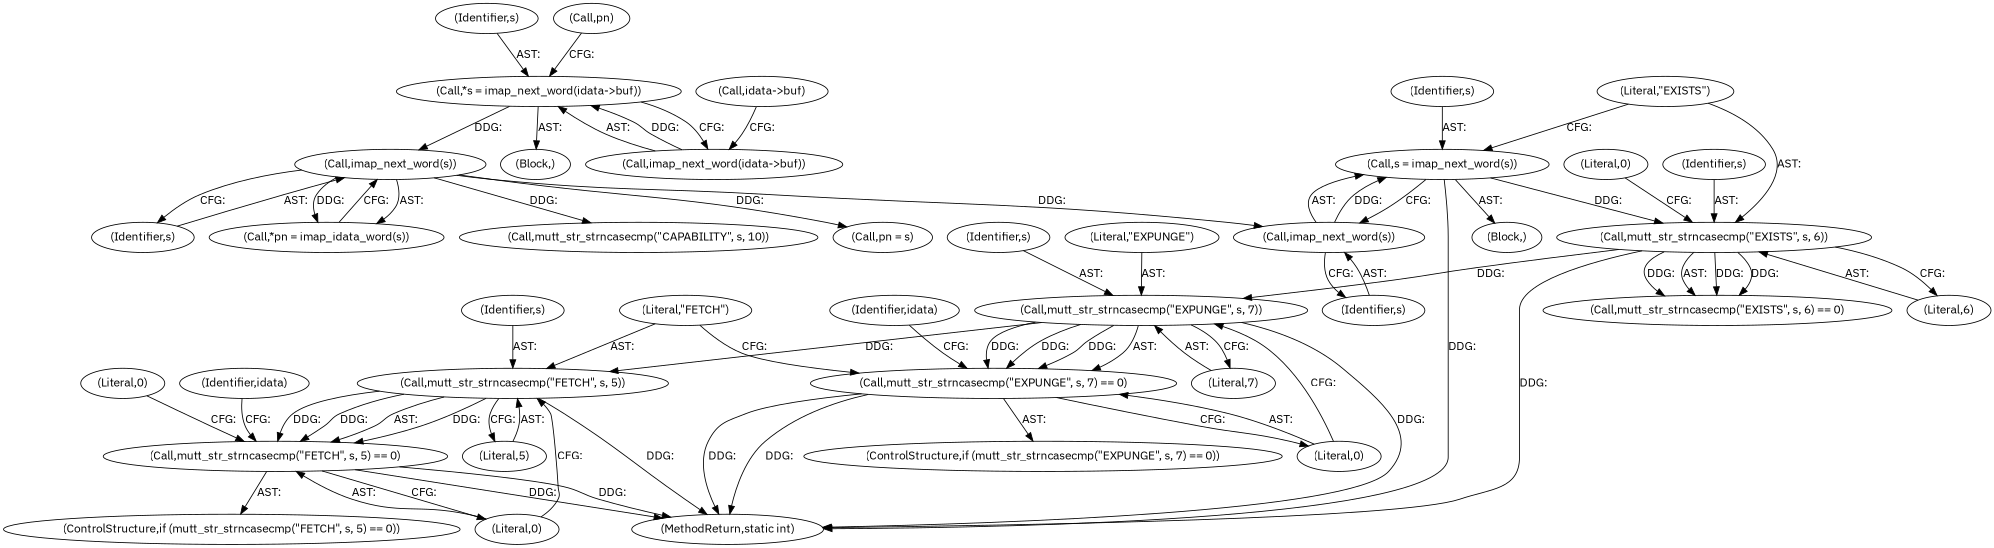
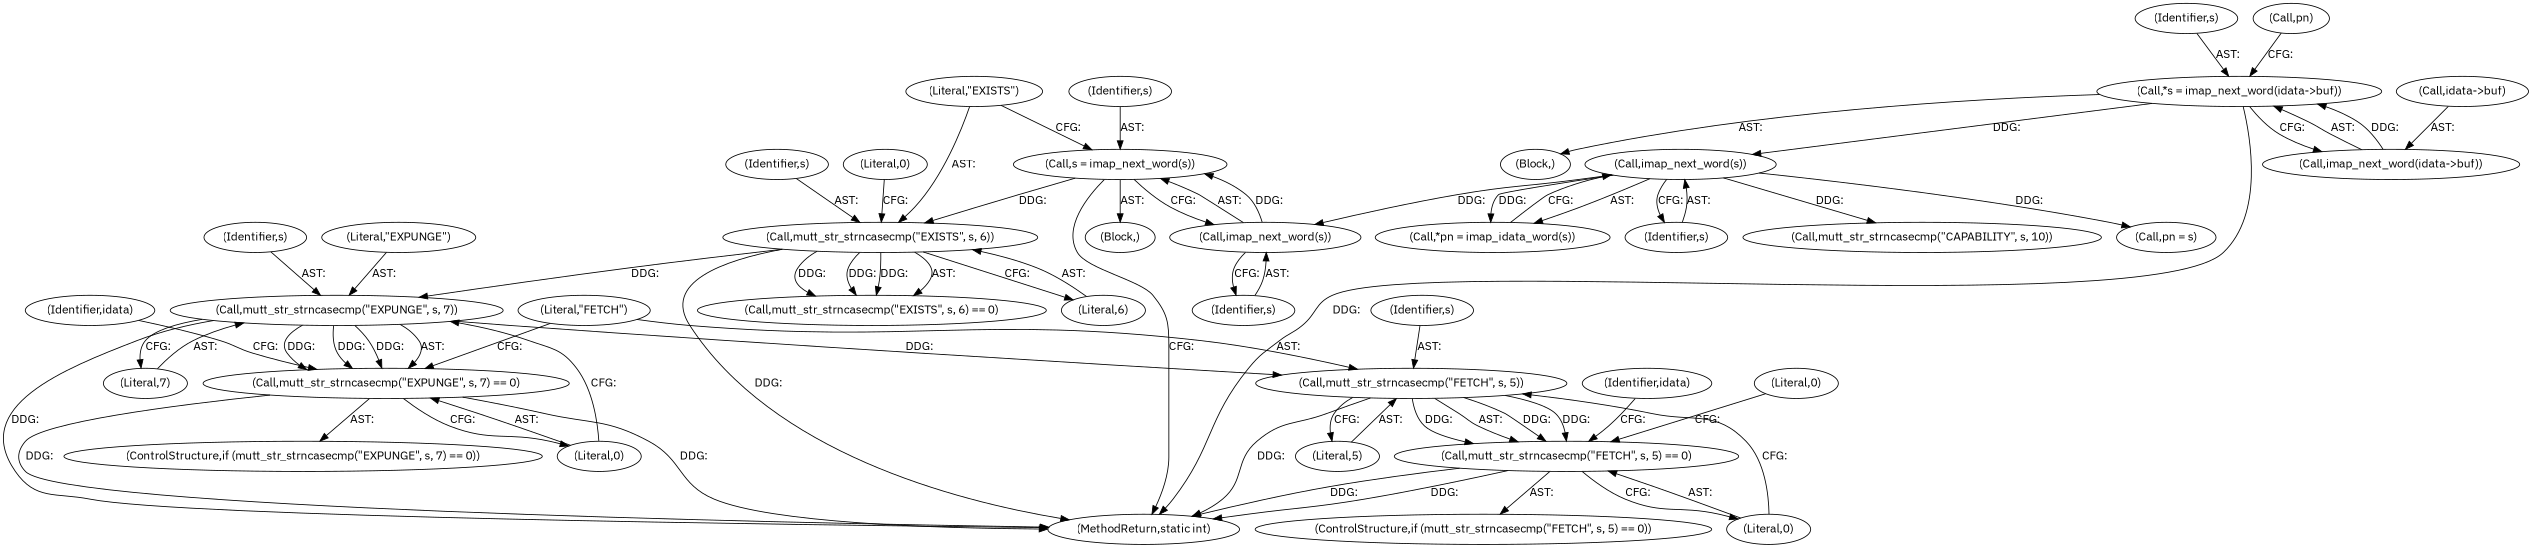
  digraph {
    fontname="IBM Plex Sans"
    node [fontname="IBM Plex Sans"]
    edge [fontname="IBM Plex Sans"]
    n1 [label="(Call,mutt_str_strncasecmp(\"EXPUNGE\", s, 7))"]
    n2 [label="(Call,mutt_str_strncasecmp(\"EXPUNGE\", s, 7) == 0)"]
    n3 [label="(Call,mutt_str_strncasecmp(\"FETCH\", s, 5))"]
    n4 [label="(MethodReturn,static int)"]
    n5 [label="(Literal,7)"]
    n6 [label="(ControlStructure,if (mutt_str_strncasecmp(\"EXPUNGE\", s, 7) == 0))"]
    n7 [label="(Literal,0)"]
    n8 [label="(Call,mutt_str_strncasecmp(\"FETCH\", s, 5) == 0)"]
    n9 [label="(Literal,5)"]
    n10 [label="(Call,mutt_str_strncasecmp(\"EXISTS\", s, 6))"]
    n11 [label="(Call,mutt_str_strncasecmp(\"EXISTS\", s, 6) == 0)"]
    n12 [label="(Literal,6)"]
    n13 [label="(Call,s = imap_next_word(s))"]
    n14 [label="(Call,imap_next_word(s))"]
    n15 [label="(Block,)"]
    n16 [label="(Identifier,s)"]
    n17 [label="(Call,imap_next_word(s))"]
    n18 [label="(Call,pn = s)"]
    n19 [label="(Call,*pn = imap_idata_word(s))"]
    n20 [label="(Identifier,s)"]
    n21 [label="(Call,mutt_str_strncasecmp(\"CAPABILITY\", s, 10))"]
    n22 [label="(Call,*s = imap_next_word(idata->buf))"]
    n23 [label="(Call,imap_next_word(idata->buf))"]
    n24 [label="(Block,)"]
    n25 [label="(Call,idata->buf)"]
    n26 [label="(Literal,0)"]
    n27 [label="(ControlStructure,if (mutt_str_strncasecmp(\"FETCH\", s, 5) == 0))"]
    n28 [label="(Identifier,idata)"]
    n29 [label="(Literal,0)"]
    n30 [label="(Identifier,s)"]
    n31 [label="(Literal,\"FETCH\")"]
    n32 [label="(Identifier,idata)"]
    n33 [label="(Identifier,s)"]
    n34 [label="(Literal,0)"]
    n35 [label="(Identifier,s)"]
    n36 [label="(Literal,\"EXISTS\")"]
    n37 [label="(Identifier,s)"]
    n38 [label="(Identifier,s)"]
    n39 [label="(Literal,\"EXPUNGE\")"]
    n40 [label="(Call,pn)"]
    n1 -> n2 [label="AST: "]
    n1 -> n2 [label="DDG: "]
    n1 -> n2 [label="DDG: "]
    n1 -> n2 [label="DDG: "]
    n1 -> n3 [label="DDG: "]
    n1 -> n4 [label="DDG: "]
    n1 -> n5 [label="CFG: "]
    n2 -> n4 [label="DDG: "]
    n2 -> n4 [label="DDG: "]
    n2 -> n6 [label="AST: "]
    n2 -> n7 [label="CFG: "]
    n3 -> n4 [label="DDG: "]
    n3 -> n8 [label="AST: "]
    n3 -> n8 [label="DDG: "]
    n3 -> n8 [label="DDG: "]
    n3 -> n8 [label="DDG: "]
    n3 -> n9 [label="CFG: "]
    n5 -> n1 [label="AST: "]
    n7 -> n1 [label="CFG: "]
    n7 -> n2 [label="AST: "]
    n8 -> n4 [label="DDG: "]
    n8 -> n4 [label="DDG: "]
    n8 -> n26 [label="CFG: "]
    n8 -> n27 [label="AST: "]
    n9 -> n3 [label="AST: "]
    n10 -> n1 [label="DDG: "]
    n10 -> n4 [label="DDG: "]
    n10 -> n11 [label="AST: "]
    n10 -> n11 [label="DDG: "]
    n10 -> n11 [label="DDG: "]
    n10 -> n11 [label="DDG: "]
    n10 -> n12 [label="CFG: "]
    n12 -> n10 [label="AST: "]
-   n13 -> n4 [label="DDG: "]
+   n13 -> n4 [label="CFG: "]
    n13 -> n10 [label="DDG: "]
    n13 -> n14 [label="CFG: "]
    n13 -> n15 [label="AST: "]
    n14 -> n13 [label="AST: "]
    n14 -> n13 [label="DDG: "]
    n14 -> n16 [label="CFG: "]
    n16 -> n14 [label="AST: "]
    n17 -> n14 [label="DDG: "]
    n17 -> n18 [label="DDG: "]
    n17 -> n19 [label="AST: "]
    n17 -> n19 [label="DDG: "]
    n17 -> n20 [label="CFG: "]
    n17 -> n21 [label="DDG: "]
    n19 -> n17 [label="CFG: "]
    n20 -> n17 [label="AST: "]
+   n22 -> n4 [label="DDG: "]
    n22 -> n17 [label="DDG: "]
    n22 -> n23 [label="CFG: "]
    n22 -> n24 [label="AST: "]
    n23 -> n22 [label="AST: "]
    n23 -> n22 [label="DDG: "]
-   n25 -> n23 [label="CFG: "]
+   n25 -> n23 [label="AST: "]
    n26 -> n3 [label="CFG: "]
    n26 -> n8 [label="AST: "]
    n28 -> n8 [label="CFG: "]
    n29 -> n8 [label="CFG: "]
    n30 -> n22 [label="AST: "]
    n31 -> n2 [label="CFG: "]
    n31 -> n3 [label="AST: "]
    n32 -> n2 [label="CFG: "]
    n33 -> n10 [label="AST: "]
    n34 -> n10 [label="CFG: "]
    n35 -> n13 [label="AST: "]
    n36 -> n10 [label="AST: "]
    n36 -> n13 [label="CFG: "]
    n37 -> n3 [label="AST: "]
    n38 -> n1 [label="AST: "]
    n39 -> n1 [label="AST: "]
    n40 -> n22 [label="CFG: "]
  }
